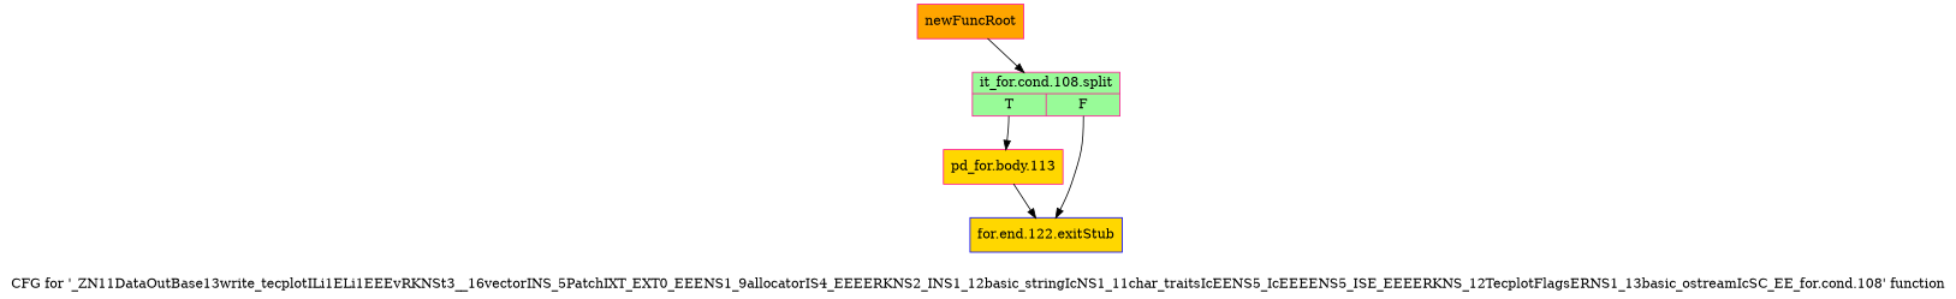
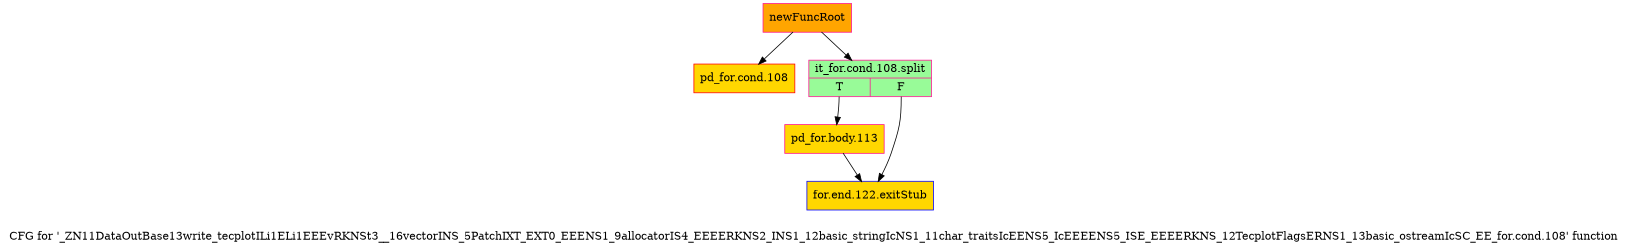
  digraph {
    label="CFG for '_ZN11DataOutBase13write_tecplotILi1ELi1EEEvRKNSt3__16vectorINS_5PatchIXT_EXT0_EEENS1_9allocatorIS4_EEEERKNS2_INS1_12basic_stringIcNS1_11char_traitsIcEENS5_IcEEEENS5_ISE_EEEERKNS_12TecplotFlagsERNS1_13basic_ostreamIcSC_EE_for.cond.108' function"
    node [color=deeppink fillcolor=gold shape=record style=filled]
    n1 [fillcolor=orange label="{newFuncRoot}"]
+   n2 [color=red label="{pd_for.cond.108}"]
    n3 [fillcolor=palegreen label="{it_for.cond.108.split|{<s0>T|<s1>F}}"]
    n4 [color=blue label="{for.end.122.exitStub}"]
    n5 [label="{pd_for.body.113}"]
+   n1 -> n2
    n1 -> n3
    n3 -> n4 [tailport=s1]
    n3 -> n5 [tailport=s0]
    n5 -> n4
  }
